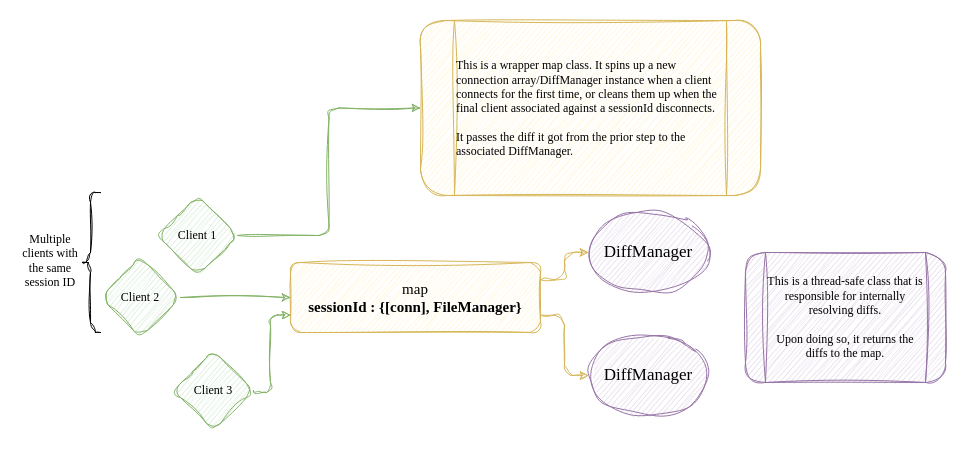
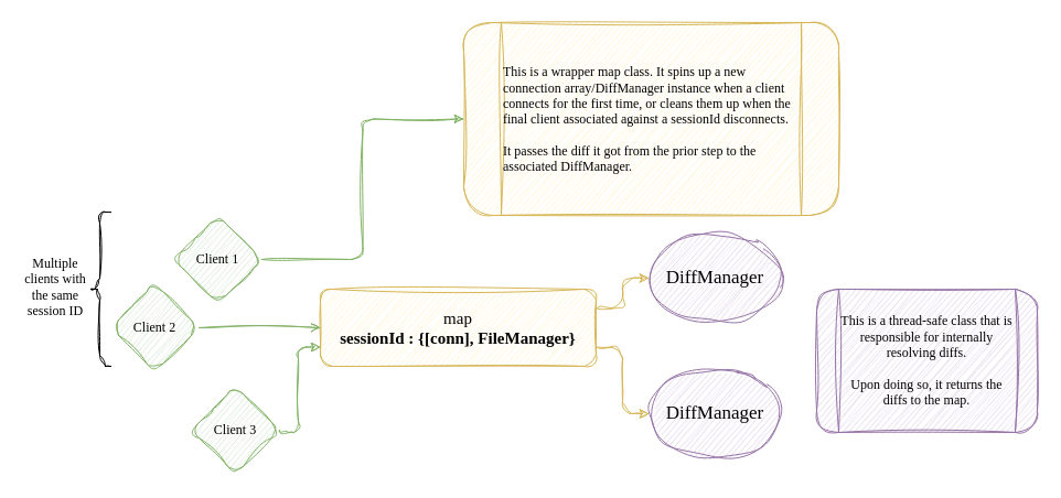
  <mxCell id="0" />
  <mxCell id="1" parent="0" />
  <mxCell id="2" style="edgeStyle=orthogonalEdgeStyle;rounded=1;hachureGap=4;orthogonalLoop=1;jettySize=auto;html=1;exitX=1;exitY=0.25;exitDx=0;exitDy=0;fontFamily=Architects Daughter;fontSource=https%3A%2F%2Ffonts.googleapis.com%2Fcss%3Ffamily%3DArchitects%2BDaughter;fillColor=#fff2cc;strokeColor=#d6b656;sketch=1;curveFitting=1;jiggle=2;" edge="1" parent="1" source="4" target="11"><mxGeometry relative="1" as="geometry" /></mxCell>
  <mxCell id="3" style="edgeStyle=orthogonalEdgeStyle;rounded=1;hachureGap=4;orthogonalLoop=1;jettySize=auto;html=1;exitX=1;exitY=0.75;exitDx=0;exitDy=0;entryX=0;entryY=0.5;entryDx=0;entryDy=0;fontFamily=Architects Daughter;fontSource=https%3A%2F%2Ffonts.googleapis.com%2Fcss%3Ffamily%3DArchitects%2BDaughter;fillColor=#fff2cc;strokeColor=#d6b656;sketch=1;curveFitting=1;jiggle=2;" edge="1" parent="1" source="4" target="12"><mxGeometry relative="1" as="geometry" /></mxCell>
  <mxCell id="4" value="map&lt;br&gt;&lt;div&gt;&lt;span style=&quot;background-color: transparent; color: light-dark(rgb(0, 0, 0), rgb(255, 255, 255));&quot;&gt;&lt;b&gt;sessionId : {[conn], FileManager}&lt;/b&gt;&lt;/span&gt;&lt;/div&gt;" style="rounded=1;whiteSpace=wrap;html=1;hachureGap=4;fontFamily=Architects Daughter;fontSource=https%3A%2F%2Ffonts.googleapis.com%2Fcss%3Ffamily%3DArchitects%2BDaughter;fillColor=#fff2cc;strokeColor=#d6b656;fontSize=15;sketch=1;curveFitting=1;jiggle=2;" vertex="1" parent="1"><mxGeometry x="290" y="262" width="250" height="70" as="geometry" /></mxCell>
  <mxCell id="5" style="edgeStyle=orthogonalEdgeStyle;rounded=1;hachureGap=4;orthogonalLoop=1;jettySize=auto;html=1;exitX=1;exitY=0.5;exitDx=0;exitDy=0;fontFamily=Architects Daughter;fontSource=https%3A%2F%2Ffonts.googleapis.com%2Fcss%3Ffamily%3DArchitects%2BDaughter;fillColor=#d5e8d4;strokeColor=#82b366;sketch=1;curveFitting=1;jiggle=2;" edge="1" parent="1" source="6" target="16"><mxGeometry relative="1" as="geometry" /></mxCell>
  <mxCell id="6" value="Client 1" style="rhombus;whiteSpace=wrap;html=1;hachureGap=4;fontFamily=Architects Daughter;fontSource=https%3A%2F%2Ffonts.googleapis.com%2Fcss%3Ffamily%3DArchitects%2BDaughter;fillColor=#d5e8d4;strokeColor=#82b366;rounded=1;sketch=1;curveFitting=1;jiggle=2;" vertex="1" parent="1"><mxGeometry x="157" y="195" width="80" height="80" as="geometry" /></mxCell>
- <mxCell id="7" style="edgeStyle=orthogonalEdgeStyle;rounded=1;hachureGap=4;orthogonalLoop=1;jettySize=auto;html=1;exitX=1;exitY=0.5;exitDx=0;exitDy=0;entryX=0;entryY=0.5;entryDx=0;entryDy=0;fontFamily=Architects Daughter;fontSource=https%3A%2F%2Ffonts.googleapis.com%2Fcss%3Ffamily%3DArchitects%2BDaughter;fillColor=#d5e8d4;strokeColor=#82b366;sketch=1;curveFitting=1;jiggle=2;" edge="1" parent="1" source="8" target="4"><mxGeometry relative="1" as="geometry" /></mxCell>
+ <mxCell id="7" style="edgeStyle=orthogonalEdgeStyle;rounded=1;hachureGap=4;orthogonalLoop=1;jettySize=auto;html=1;exitX=1;exitY=0.5;exitDx=0;exitDy=0;entryX=0;entryY=0.5;entryDx=0;entryDy=0;fontFamily=Architects Daughter;fontSource=https%3A%2F%2Ffonts.googleapis.com%2Fcss%3Ffamily%3DArchitects%2BDaughter;fillColor=#d5e8d4;strokeColor=#82b366;sketch=1;curveFitting=1;jiggle=2;endArrow=open;" edge="1" parent="1" source="8" target="4"><mxGeometry relative="1" as="geometry" /></mxCell>
  <mxCell id="8" value="Client 2" style="rhombus;whiteSpace=wrap;html=1;hachureGap=4;fontFamily=Architects Daughter;fontSource=https%3A%2F%2Ffonts.googleapis.com%2Fcss%3Ffamily%3DArchitects%2BDaughter;fillColor=#d5e8d4;strokeColor=#82b366;rounded=1;sketch=1;curveFitting=1;jiggle=2;" vertex="1" parent="1"><mxGeometry x="100" y="257" width="80" height="80" as="geometry" /></mxCell>
  <mxCell id="9" style="edgeStyle=orthogonalEdgeStyle;rounded=1;hachureGap=4;orthogonalLoop=1;jettySize=auto;html=1;exitX=1;exitY=0.5;exitDx=0;exitDy=0;entryX=0;entryY=0.75;entryDx=0;entryDy=0;fontFamily=Architects Daughter;fontSource=https%3A%2F%2Ffonts.googleapis.com%2Fcss%3Ffamily%3DArchitects%2BDaughter;fillColor=#d5e8d4;strokeColor=#82b366;sketch=1;curveFitting=1;jiggle=2;" edge="1" parent="1" source="10" target="4"><mxGeometry relative="1" as="geometry"><Array as="points"><mxPoint x="253" y="392" /><mxPoint x="270" y="392" /><mxPoint x="270" y="315" /></Array></mxGeometry></mxCell>
  <mxCell id="10" value="Client 3" style="rhombus;whiteSpace=wrap;html=1;hachureGap=4;fontFamily=Architects Daughter;fontSource=https%3A%2F%2Ffonts.googleapis.com%2Fcss%3Ffamily%3DArchitects%2BDaughter;fillColor=#d5e8d4;strokeColor=#82b366;rounded=1;sketch=1;curveFitting=1;jiggle=2;" vertex="1" parent="1"><mxGeometry x="173" y="350" width="80" height="80" as="geometry" /></mxCell>
  <mxCell id="11" value="Diff&lt;span style=&quot;background-color: transparent; color: light-dark(rgb(0, 0, 0), rgb(255, 255, 255));&quot;&gt;Manager&lt;/span&gt;" style="ellipse;whiteSpace=wrap;html=1;hachureGap=4;fontFamily=Architects Daughter;fontSource=https%3A%2F%2Ffonts.googleapis.com%2Fcss%3Ffamily%3DArchitects%2BDaughter;fillColor=#e1d5e7;strokeColor=#9673a6;fontSize=17;rounded=1;sketch=1;curveFitting=1;jiggle=2;" vertex="1" parent="1"><mxGeometry x="588" y="212" width="120" height="80" as="geometry" /></mxCell>
  <mxCell id="12" value="Diff&lt;span style=&quot;background-color: transparent; color: light-dark(rgb(0, 0, 0), rgb(255, 255, 255));&quot;&gt;Manager&lt;/span&gt;" style="ellipse;whiteSpace=wrap;html=1;hachureGap=4;fontFamily=Architects Daughter;fontSource=https%3A%2F%2Ffonts.googleapis.com%2Fcss%3Ffamily%3DArchitects%2BDaughter;fillColor=#e1d5e7;strokeColor=#9673a6;fontSize=17;rounded=1;sketch=1;curveFitting=1;jiggle=2;" vertex="1" parent="1"><mxGeometry x="588" y="335" width="120" height="80" as="geometry" /></mxCell>
  <mxCell id="13" value="" style="shape=curlyBracket;whiteSpace=wrap;html=1;rounded=1;labelPosition=left;verticalLabelPosition=middle;align=right;verticalAlign=middle;hachureGap=4;fontFamily=Architects Daughter;fontSource=https%3A%2F%2Ffonts.googleapis.com%2Fcss%3Ffamily%3DArchitects%2BDaughter;sketch=1;curveFitting=1;jiggle=2;" vertex="1" parent="1"><mxGeometry x="80" y="192" width="20" height="140" as="geometry" /></mxCell>
  <mxCell id="14" value="Multiple clients with the same session ID" style="text;html=1;align=center;verticalAlign=middle;whiteSpace=wrap;rounded=1;fontFamily=Architects Daughter;fontSource=https%3A%2F%2Ffonts.googleapis.com%2Fcss%3Ffamily%3DArchitects%2BDaughter;sketch=1;curveFitting=1;jiggle=2;" vertex="1" parent="1"><mxGeometry y="245" width="60" height="30" as="geometry" x="20" /></mxCell>
  <mxCell id="15" style="edgeStyle=orthogonalEdgeStyle;rounded=1;hachureGap=4;orthogonalLoop=1;jettySize=auto;html=1;exitX=0.5;exitY=1;exitDx=0;exitDy=0;fontFamily=Architects Daughter;fontSource=https%3A%2F%2Ffonts.googleapis.com%2Fcss%3Ffamily%3DArchitects%2BDaughter;sketch=1;curveFitting=1;jiggle=2;" edge="1" parent="1" source="14" target="14"><mxGeometry relative="1" as="geometry" /></mxCell>
  <mxCell id="16" value="This is a wrapper map class. It spins up a new connection array/DiffManager instance when a client connects for the first time, or cleans them up when the final client associated against a sessionId disconnects.&lt;div&gt;&lt;br&gt;&lt;/div&gt;&lt;div&gt;It passes the diff it got from the prior step to the associated DiffManager.&lt;/div&gt;" style="shape=process;whiteSpace=wrap;html=1;backgroundOutline=1;hachureGap=4;fontFamily=Architects Daughter;fontSource=https%3A%2F%2Ffonts.googleapis.com%2Fcss%3Ffamily%3DArchitects%2BDaughter;align=left;fillColor=#fff2cc;strokeColor=#d6b656;rounded=1;sketch=1;curveFitting=1;jiggle=2;" vertex="1" parent="1"><mxGeometry x="420" y="20" width="340" height="175" as="geometry" /></mxCell>
- <mxCell id="17" value="This is a thread-safe class that is responsible for internally resolving diffs.&lt;div&gt;&lt;br&gt;&lt;/div&gt;&lt;div&gt;Upon doing so, it returns the diffs to the map.&lt;/div&gt;" style="shape=process;whiteSpace=wrap;html=1;backgroundOutline=1;hachureGap=4;fontFamily=Architects Daughter;fontSource=https%3A%2F%2Ffonts.googleapis.com%2Fcss%3Ffamily%3DArchitects%2BDaughter;fillColor=#e1d5e7;strokeColor=#9673a6;rounded=1;sketch=1;curveFitting=1;jiggle=2;" vertex="1" parent="1"><mxGeometry x="745" y="252" width="200" height="130" as="geometry" /></mxCell>
+ <mxCell id="17" value="This is a thread-safe class that is responsible for internally resolving diffs.&lt;div&gt;&lt;br&gt;&lt;/div&gt;&lt;div&gt;Upon doing so, it returns the diffs to the map.&lt;/div&gt;" style="shape=process;whiteSpace=wrap;html=1;backgroundOutline=1;hachureGap=4;fontFamily=Architects Daughter;fontSource=https%3A%2F%2Ffonts.googleapis.com%2Fcss%3Ffamily%3DArchitects%2BDaughter;fillColor=#e1d5e7;strokeColor=#9673a6;rounded=1;sketch=1;curveFitting=1;jiggle=2;" vertex="1" parent="1"><mxGeometry x="740" y="262" width="200" height="130" as="geometry" /></mxCell>
